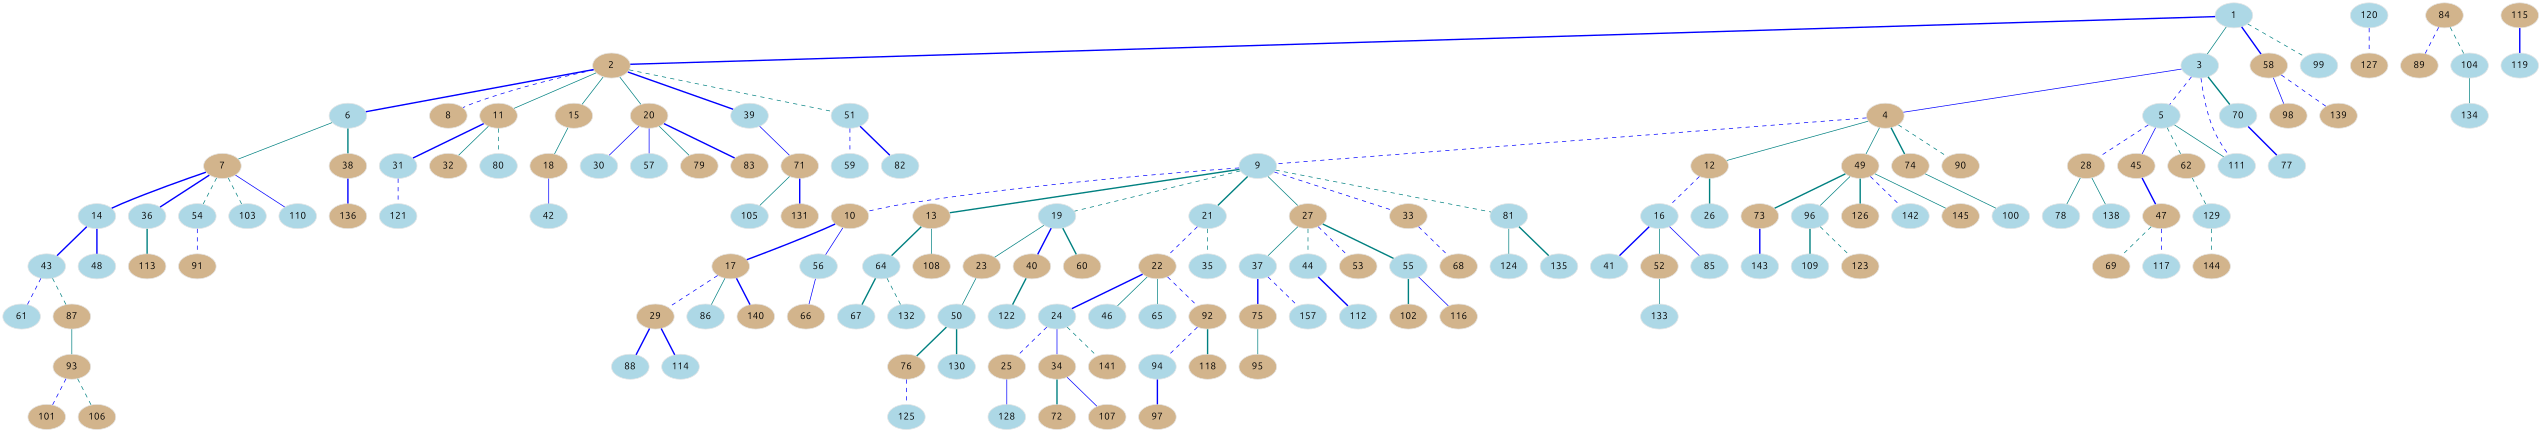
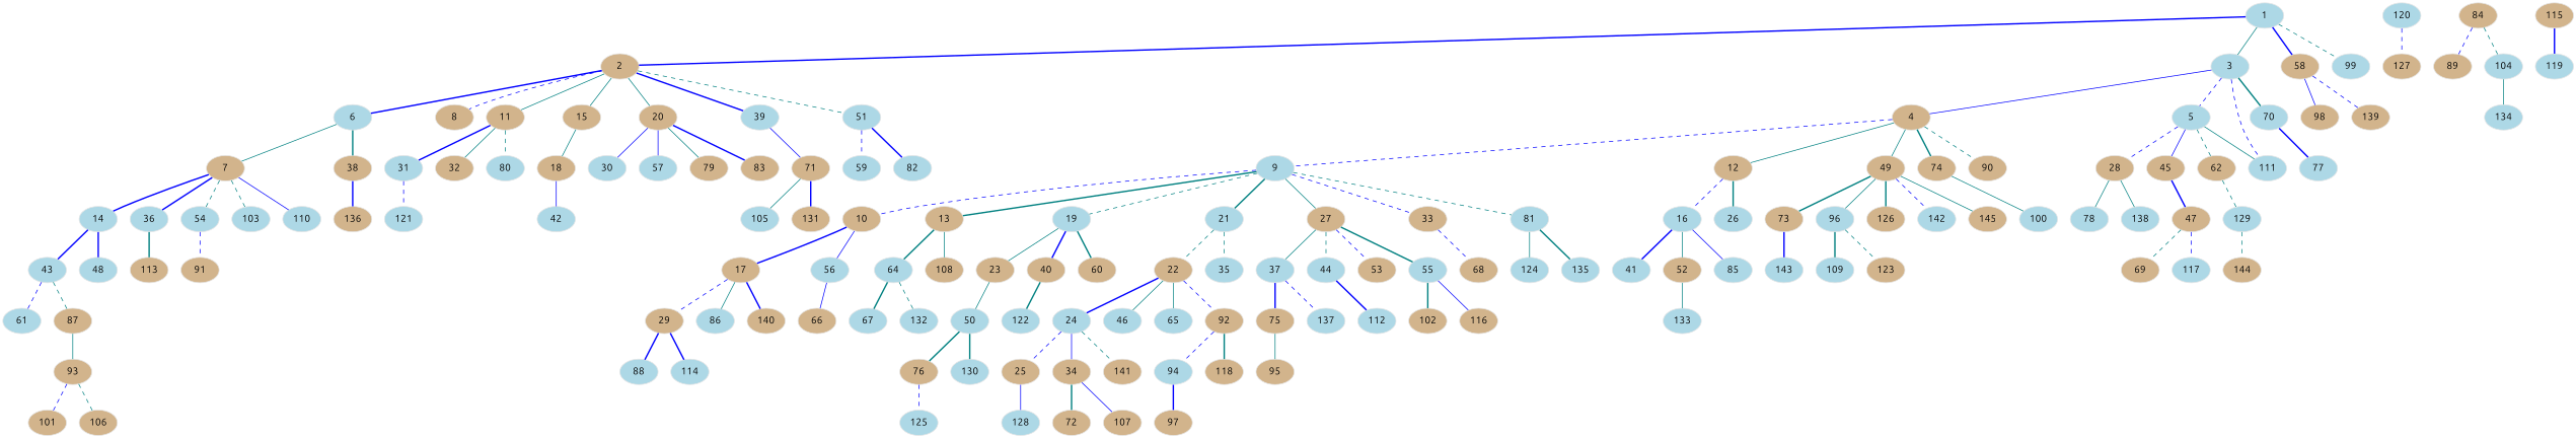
  graph {
    fontname=Ubuntu
    node [color=gray90 fillcolor=lightblue fontname=Ubuntu style=filled]
    edge [color=teal fontname=Ubuntu style=bold]
    2 [fillcolor=tan]
    1
    3
    58 [fillcolor=tan]
    99
    6
    8 [fillcolor=tan]
    11 [fillcolor=tan]
    15 [fillcolor=tan]
    20 [fillcolor=tan]
    39
    51
    4 [fillcolor=tan]
    5
    70
    111
    98 [fillcolor=tan]
    139 [fillcolor=tan]
    7 [fillcolor=tan]
    38 [fillcolor=tan]
    31
    32 [fillcolor=tan]
    80
    18 [fillcolor=tan]
    30
    57
    79 [fillcolor=tan]
    83 [fillcolor=tan]
    71 [fillcolor=tan]
    59
    82
    9
    12 [fillcolor=tan]
    49 [fillcolor=tan]
    74 [fillcolor=tan]
    90 [fillcolor=tan]
    28 [fillcolor=tan]
    45 [fillcolor=tan]
    62 [fillcolor=tan]
    77
    127 [fillcolor=tan]
    120
    10 [fillcolor=tan]
    13 [fillcolor=tan]
    19
    21
    27 [fillcolor=tan]
    33 [fillcolor=tan]
    81
    16
    26
    73 [fillcolor=tan]
    96
    126 [fillcolor=tan]
    142
    145 [fillcolor=tan]
    100
    78
    138
    47 [fillcolor=tan]
    129
    14
    36
    54
    103
    110
    136 [fillcolor=tan]
    43
    48
    113 [fillcolor=tan]
    91 [fillcolor=tan]
    17 [fillcolor=tan]
    56
    64
    108 [fillcolor=tan]
    23 [fillcolor=tan]
    40 [fillcolor=tan]
    60 [fillcolor=tan]
    22 [fillcolor=tan]
    35
    37
    44
    53 [fillcolor=tan]
    55
    68 [fillcolor=tan]
    124
    135
    29 [fillcolor=tan]
    86
    140 [fillcolor=tan]
    66 [fillcolor=tan]
    121
    41
    52 [fillcolor=tan]
    85
    67
    132
    61
    87 [fillcolor=tan]
    42
    133
    88
    114
    50
    122
    24
    46
    65
    92 [fillcolor=tan]
    25 [fillcolor=tan]
    34 [fillcolor=tan]
    141 [fillcolor=tan]
    94
    118 [fillcolor=tan]
    76 [fillcolor=tan]
    130
    128
    72 [fillcolor=tan]
    107 [fillcolor=tan]
    75 [fillcolor=tan]
-   137 [label=157]
+   137
    112
    102 [fillcolor=tan]
    116 [fillcolor=tan]
    95 [fillcolor=tan]
    105
    131 [fillcolor=tan]
    93 [fillcolor=tan]
    69 [fillcolor=tan]
    117
    143
    109
    123 [fillcolor=tan]
    125
    144 [fillcolor=tan]
    84 [fillcolor=tan]
    89 [fillcolor=tan]
    104
    115 [fillcolor=tan]
    119
    134
    101 [fillcolor=tan]
    106 [fillcolor=tan]
    97 [fillcolor=tan]
    2 -- 6 [color=blue]
    2 -- 8 [color=blue style=dashed]
    2 -- 11 [style=solid]
    2 -- 15 [style=solid]
    2 -- 20 [style=solid]
    2 -- 39 [color=blue]
    2 -- 51 [style=dashed]
    1 -- 2 [color=blue]
    1 -- 3 [style=solid]
    1 -- 58 [color=blue]
    1 -- 99 [style=dashed]
    3 -- 4 [color=blue style=solid]
    3 -- 5 [color=blue style=dashed]
    3 -- 70
    3 -- 111 [color=blue style=dashed]
    58 -- 98 [color=blue style=solid]
    58 -- 139 [color=blue style=dashed]
    6 -- 7 [style=solid]
    6 -- 38
    11 -- 31 [color=blue]
    11 -- 32 [style=solid]
    11 -- 80 [style=dashed]
    15 -- 18 [style=solid]
    20 -- 30 [color=blue style=solid]
    20 -- 57 [color=blue style=solid]
    20 -- 79 [style=solid]
    20 -- 83 [color=blue]
    39 -- 71 [color=blue style=solid]
    51 -- 59 [color=blue style=dashed]
    51 -- 82 [color=blue]
    4 -- 9 [color=blue style=dashed]
    4 -- 12 [style=solid]
    4 -- 49 [style=solid]
    4 -- 74
    4 -- 90 [style=dashed]
    5 -- 111 [style=solid]
    5 -- 28 [color=blue style=dashed]
    5 -- 45 [color=blue style=solid]
    5 -- 62 [style=dashed]
    70 -- 77 [color=blue]
    7 -- 14 [color=blue]
    7 -- 36 [color=blue]
    7 -- 54 [style=dashed]
    7 -- 103 [style=dashed]
    7 -- 110 [color=blue style=solid]
    38 -- 136 [color=blue]
    31 -- 121 [color=blue style=dashed]
    18 -- 42 [color=blue style=solid]
    71 -- 105 [style=solid]
    71 -- 131 [color=blue]
    9 -- 10 [color=blue style=dashed]
    9 -- 13
    9 -- 19 [style=dashed]
    9 -- 21
    9 -- 27 [style=solid]
    9 -- 33 [color=blue style=dashed]
    9 -- 81 [style=dashed]
    12 -- 16 [color=blue style=dashed]
    12 -- 26
    49 -- 73
    49 -- 96 [style=solid]
    49 -- 126
    49 -- 142 [color=blue style=dashed]
    49 -- 145 [style=solid]
    74 -- 100 [style=solid]
    28 -- 78 [style=solid]
    28 -- 138 [style=solid]
    45 -- 47 [color=blue]
    62 -- 129 [style=dashed]
    120 -- 127 [color=blue style=dashed]
    10 -- 17 [color=blue]
    10 -- 56 [color=blue style=solid]
    13 -- 64
    13 -- 108 [style=solid]
    19 -- 23 [style=solid]
    19 -- 40 [color=blue]
    19 -- 60
-   21 -- 22 [color=blue style=dashed]
+   21 -- 22 [style=dashed]
    21 -- 35 [style=dashed]
    27 -- 37 [style=solid]
    27 -- 44 [style=dashed]
    27 -- 53 [color=blue style=dashed]
    27 -- 55
    33 -- 68 [color=blue style=dashed]
    81 -- 124 [style=solid]
    81 -- 135
    16 -- 41 [color=blue]
    16 -- 52 [style=solid]
    16 -- 85 [color=blue style=solid]
    73 -- 143 [color=blue]
    96 -- 109
    96 -- 123 [style=dashed]
    47 -- 69 [style=dashed]
    47 -- 117 [color=blue style=dashed]
    129 -- 144 [style=dashed]
    14 -- 43 [color=blue]
    14 -- 48 [color=blue]
    36 -- 113
    54 -- 91 [color=blue style=dashed]
    43 -- 61 [color=blue style=dashed]
    43 -- 87 [style=dashed]
    17 -- 29 [color=blue style=dashed]
    17 -- 86 [style=solid]
    17 -- 140 [color=blue]
    56 -- 66 [color=blue style=solid]
    64 -- 67
    64 -- 132 [style=dashed]
    23 -- 50 [style=solid]
    40 -- 122
    22 -- 24 [color=blue]
    22 -- 46 [style=solid]
    22 -- 65 [style=solid]
    22 -- 92 [color=blue style=dashed]
    37 -- 75 [color=blue]
    37 -- 137 [color=blue style=dashed]
    44 -- 112 [color=blue]
    55 -- 102
    55 -- 116 [color=blue style=solid]
    29 -- 88 [color=blue]
    29 -- 114 [color=blue]
    52 -- 133 [style=solid]
    87 -- 93 [style=solid]
    50 -- 76
    50 -- 130
    24 -- 25 [color=blue style=dashed]
    24 -- 34 [color=blue style=solid]
    24 -- 141 [style=dashed]
    92 -- 94 [color=blue style=dashed]
    92 -- 118
    25 -- 128 [color=blue style=solid]
    34 -- 72
    34 -- 107 [color=blue style=solid]
    94 -- 97 [color=blue]
    76 -- 125 [color=blue style=dashed]
    75 -- 95 [style=solid]
    93 -- 101 [color=blue style=dashed]
    93 -- 106 [style=dashed]
    84 -- 89 [color=blue style=dashed]
    84 -- 104 [style=dashed]
    104 -- 134 [style=solid]
    115 -- 119 [color=blue]
  }
